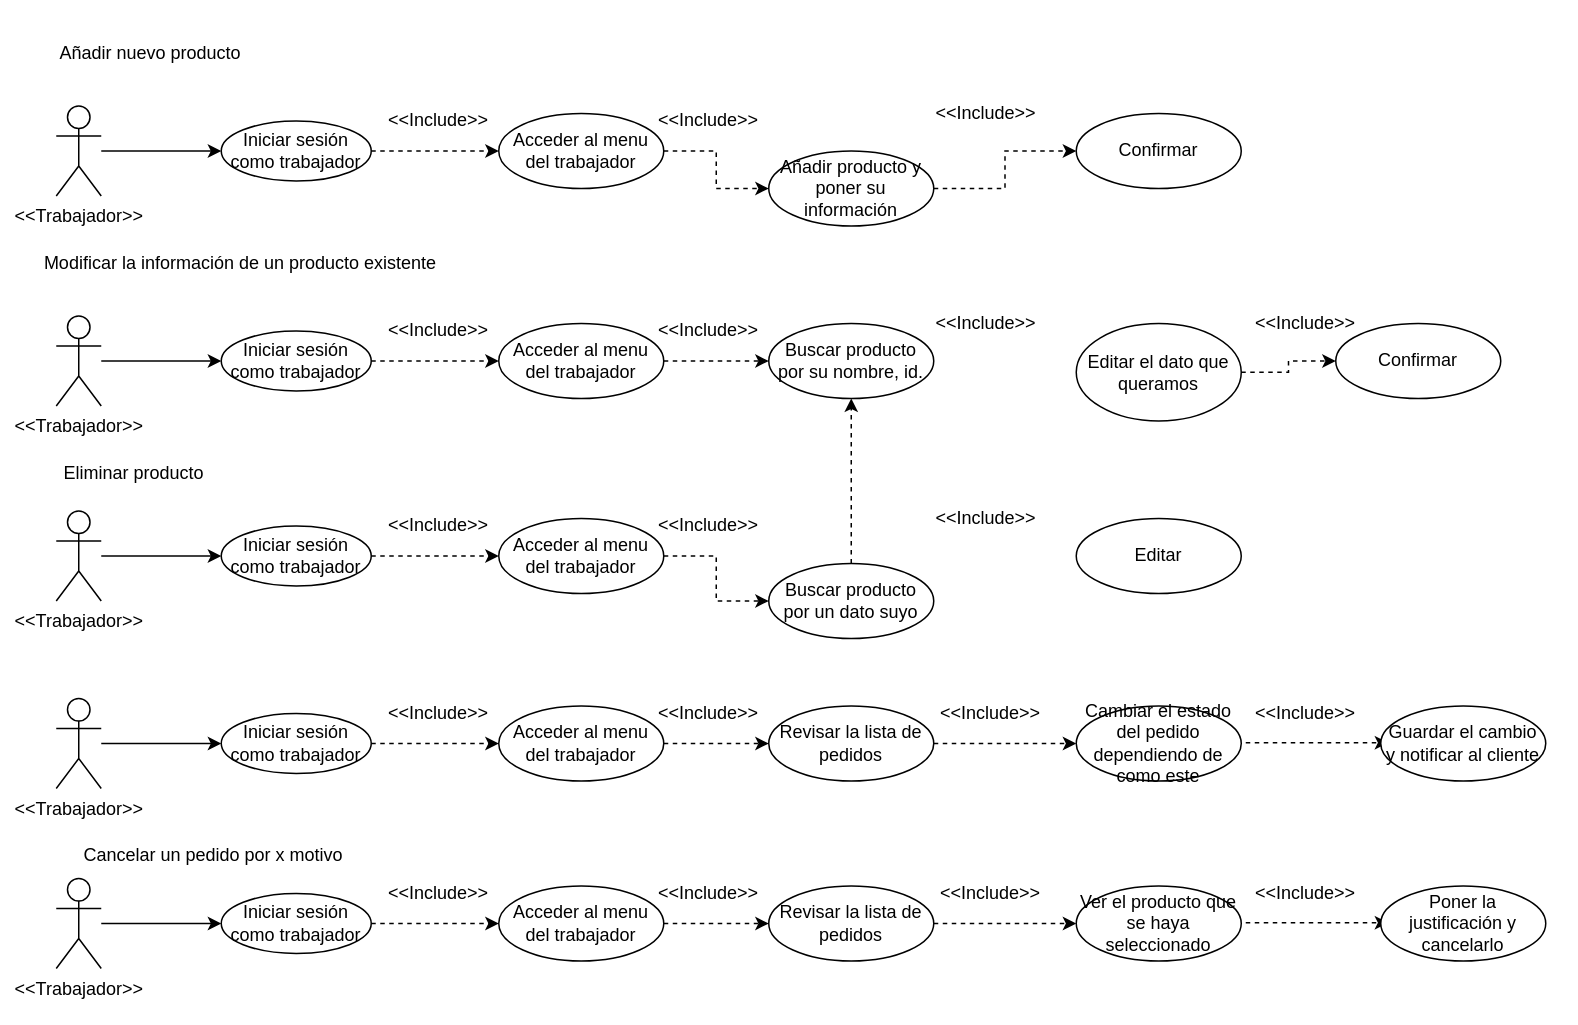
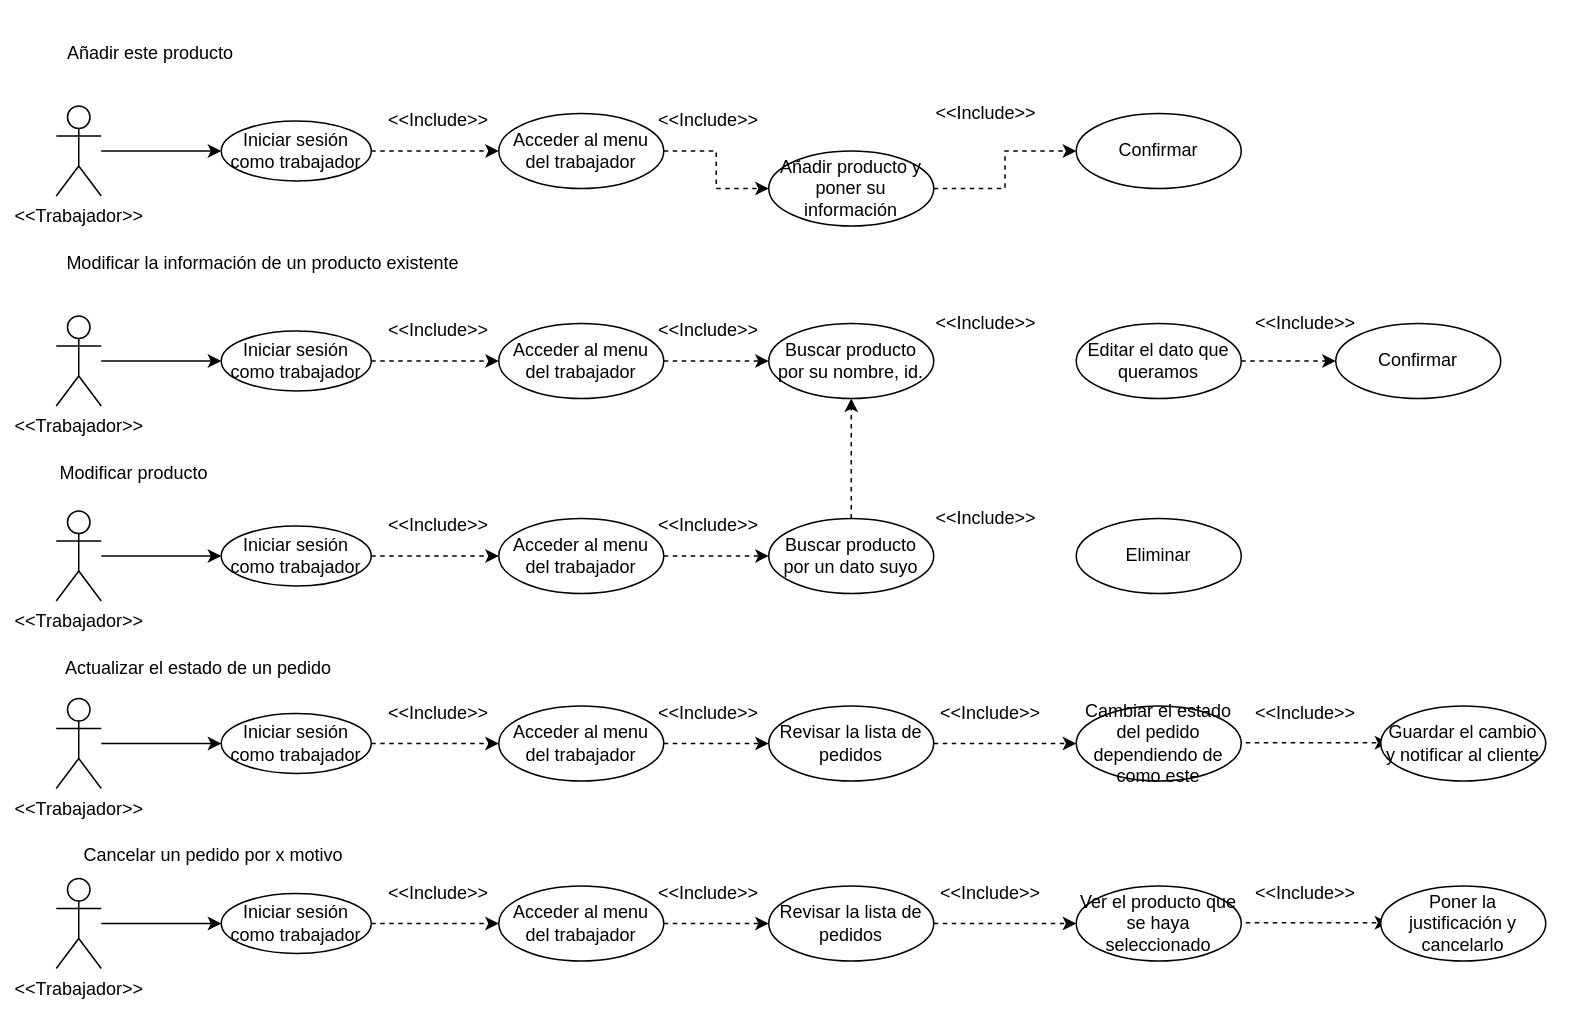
  <mxCell id="0" />
  <mxCell id="1" parent="0" />
  <mxCell id="2" style="edgeStyle=orthogonalEdgeStyle;rounded=0;orthogonalLoop=1;jettySize=auto;html=1;" parent="1" source="3" target="5" edge="1"><mxGeometry relative="1" as="geometry" /></mxCell>
  <mxCell id="3" value="&amp;lt;&amp;lt;Trabajador&amp;gt;&amp;gt;&lt;div&gt;&lt;div&gt;&lt;br&gt;&lt;/div&gt;&lt;/div&gt;" style="shape=umlActor;verticalLabelPosition=bottom;verticalAlign=top;html=1;outlineConnect=0;" parent="1" vertex="1"><mxGeometry x="37" y="70" width="30" height="60" as="geometry" /></mxCell>
  <mxCell id="4" style="edgeStyle=orthogonalEdgeStyle;rounded=0;orthogonalLoop=1;jettySize=auto;html=1;dashed=1;" parent="1" source="5" target="7" edge="1"><mxGeometry relative="1" as="geometry" /></mxCell>
  <mxCell id="5" value="Iniciar sesión como trabajador" style="ellipse;whiteSpace=wrap;html=1;" parent="1" vertex="1"><mxGeometry x="147" y="80" width="100" height="40" as="geometry" /></mxCell>
  <mxCell id="6" style="edgeStyle=orthogonalEdgeStyle;rounded=0;orthogonalLoop=1;jettySize=auto;html=1;entryX=0;entryY=0.5;entryDx=0;entryDy=0;dashed=1;" parent="1" source="7" target="10" edge="1"><mxGeometry relative="1" as="geometry" /></mxCell>
  <mxCell id="7" value="Acceder al menu del trabajador" style="ellipse;whiteSpace=wrap;html=1;" parent="1" vertex="1"><mxGeometry x="332" y="75" width="110" height="50" as="geometry" /></mxCell>
  <mxCell id="8" value="&amp;lt;&amp;lt;Include&amp;gt;&amp;gt;" style="text;html=1;strokeColor=none;fillColor=none;align=center;verticalAlign=middle;whiteSpace=wrap;rounded=0;" parent="1" vertex="1"><mxGeometry x="262" y="65" width="60" height="30" as="geometry" /></mxCell>
  <mxCell id="9" style="edgeStyle=orthogonalEdgeStyle;rounded=0;orthogonalLoop=1;jettySize=auto;html=1;dashed=1;" parent="1" source="10" target="13" edge="1"><mxGeometry relative="1" as="geometry" /></mxCell>
  <mxCell id="10" value="Añadir producto y poner su información" style="ellipse;whiteSpace=wrap;html=1;" parent="1" vertex="1"><mxGeometry x="512" y="100" width="110" height="50" as="geometry" /></mxCell>
  <mxCell id="11" value="&amp;lt;&amp;lt;Include&amp;gt;&amp;gt;" style="text;html=1;strokeColor=none;fillColor=none;align=center;verticalAlign=middle;whiteSpace=wrap;rounded=0;" parent="1" vertex="1"><mxGeometry x="442" y="65" width="60" height="30" as="geometry" /></mxCell>
  <mxCell id="12" value="&amp;lt;&amp;lt;Include&amp;gt;&amp;gt;" style="text;html=1;strokeColor=none;fillColor=none;align=center;verticalAlign=middle;whiteSpace=wrap;rounded=0;" parent="1" vertex="1"><mxGeometry x="627" y="60" width="60" height="30" as="geometry" /></mxCell>
  <mxCell id="13" value="Confirmar" style="ellipse;whiteSpace=wrap;html=1;" parent="1" vertex="1"><mxGeometry x="717" y="75" width="110" height="50" as="geometry" /></mxCell>
  <mxCell id="14" style="edgeStyle=orthogonalEdgeStyle;rounded=0;orthogonalLoop=1;jettySize=auto;html=1;" edge="1" parent="1" source="15" target="17"><mxGeometry relative="1" as="geometry" /></mxCell>
  <mxCell id="15" value="&amp;lt;&amp;lt;Trabajador&amp;gt;&amp;gt;" style="shape=umlActor;verticalLabelPosition=bottom;verticalAlign=top;html=1;outlineConnect=0;" vertex="1" parent="1"><mxGeometry x="37" y="210" width="30" height="60" as="geometry" /></mxCell>
  <mxCell id="16" style="edgeStyle=orthogonalEdgeStyle;rounded=0;orthogonalLoop=1;jettySize=auto;html=1;dashed=1;" edge="1" parent="1" source="17" target="19"><mxGeometry relative="1" as="geometry" /></mxCell>
  <mxCell id="17" value="Iniciar sesión como trabajador" style="ellipse;whiteSpace=wrap;html=1;" vertex="1" parent="1"><mxGeometry x="147" y="220" width="100" height="40" as="geometry" /></mxCell>
  <mxCell id="18" style="edgeStyle=orthogonalEdgeStyle;rounded=0;orthogonalLoop=1;jettySize=auto;html=1;entryX=0;entryY=0.5;entryDx=0;entryDy=0;dashed=1;" edge="1" parent="1" source="19" target="22"><mxGeometry relative="1" as="geometry" /></mxCell>
  <mxCell id="19" value="Acceder al menu del trabajador" style="ellipse;whiteSpace=wrap;html=1;" vertex="1" parent="1"><mxGeometry x="332" y="215" width="110" height="50" as="geometry" /></mxCell>
  <mxCell id="20" value="&amp;lt;&amp;lt;Include&amp;gt;&amp;gt;" style="text;html=1;strokeColor=none;fillColor=none;align=center;verticalAlign=middle;whiteSpace=wrap;rounded=0;" vertex="1" parent="1"><mxGeometry x="262" y="205" width="60" height="30" as="geometry" /></mxCell>
  <mxCell id="21" style="edgeStyle=orthogonalEdgeStyle;rounded=0;orthogonalLoop=1;jettySize=auto;html=1;dashed=1;" edge="1" parent="1" source="28" target="25"><mxGeometry relative="1" as="geometry" /></mxCell>
  <mxCell id="22" value="Buscar producto por su nombre, id." style="ellipse;whiteSpace=wrap;html=1;" vertex="1" parent="1"><mxGeometry x="512" y="215" width="110" height="50" as="geometry" /></mxCell>
  <mxCell id="23" value="&amp;lt;&amp;lt;Include&amp;gt;&amp;gt;" style="text;html=1;strokeColor=none;fillColor=none;align=center;verticalAlign=middle;whiteSpace=wrap;rounded=0;" vertex="1" parent="1"><mxGeometry x="442" y="205" width="60" height="30" as="geometry" /></mxCell>
  <mxCell id="24" value="&amp;lt;&amp;lt;Include&amp;gt;&amp;gt;" style="text;html=1;strokeColor=none;fillColor=none;align=center;verticalAlign=middle;whiteSpace=wrap;rounded=0;" vertex="1" parent="1"><mxGeometry x="627" y="200" width="60" height="30" as="geometry" /></mxCell>
  <mxCell id="25" value="Confirmar" style="ellipse;whiteSpace=wrap;html=1;" vertex="1" parent="1"><mxGeometry x="890" y="215" width="110" height="50" as="geometry" /></mxCell>
- <mxCell id="26" value="Añadir nuevo producto" style="text;html=1;align=center;verticalAlign=middle;whiteSpace=wrap;rounded=0;" vertex="1" parent="1"><mxGeometry x="30" y="20" width="140" height="30" as="geometry" /></mxCell>
- <mxCell id="27" value="Modificar la información de un producto existente" style="text;html=1;align=center;verticalAlign=middle;whiteSpace=wrap;rounded=0;" vertex="1" parent="1"><mxGeometry x="15" y="160" width="290" height="30" as="geometry" /></mxCell>
- <mxCell id="28" value="Editar el dato que queramos" style="ellipse;whiteSpace=wrap;html=1;" vertex="1" parent="1"><mxGeometry x="717" y="215" width="110" height="65" as="geometry" /></mxCell>
+ <mxCell id="26" value="Añadir este producto" style="text;html=1;align=center;verticalAlign=middle;whiteSpace=wrap;rounded=0;" vertex="1" parent="1"><mxGeometry x="30" y="20" width="140" height="30" as="geometry" /></mxCell>
+ <mxCell id="27" value="Modificar la información de un producto existente" style="text;html=1;align=center;verticalAlign=middle;whiteSpace=wrap;rounded=0;" vertex="1" parent="1"><mxGeometry x="30" y="160" width="290" height="30" as="geometry" /></mxCell>
+ <mxCell id="28" value="Editar el dato que queramos" style="ellipse;whiteSpace=wrap;html=1;" vertex="1" parent="1"><mxGeometry x="717" y="215" width="110" height="50" as="geometry" /></mxCell>
  <mxCell id="29" value="&amp;lt;&amp;lt;Include&amp;gt;&amp;gt;" style="text;html=1;strokeColor=none;fillColor=none;align=center;verticalAlign=middle;whiteSpace=wrap;rounded=0;" vertex="1" parent="1"><mxGeometry x="840" y="200" width="60" height="30" as="geometry" /></mxCell>
- <mxCell id="30" value="Eliminar producto" style="text;html=1;align=center;verticalAlign=middle;whiteSpace=wrap;rounded=0;" vertex="1" parent="1"><mxGeometry x="20" y="300" width="138" height="30" as="geometry" /></mxCell>
+ <mxCell id="30" value="Modificar producto" style="text;html=1;align=center;verticalAlign=middle;whiteSpace=wrap;rounded=0;" vertex="1" parent="1"><mxGeometry x="20" y="300" width="138" height="30" as="geometry" /></mxCell>
  <mxCell id="31" style="edgeStyle=orthogonalEdgeStyle;rounded=0;orthogonalLoop=1;jettySize=auto;html=1;" edge="1" parent="1" source="32" target="34"><mxGeometry relative="1" as="geometry" /></mxCell>
  <mxCell id="32" value="&amp;lt;&amp;lt;Trabajador&amp;gt;&amp;gt;&lt;div&gt;&lt;div&gt;&lt;br&gt;&lt;/div&gt;&lt;/div&gt;" style="shape=umlActor;verticalLabelPosition=bottom;verticalAlign=top;html=1;outlineConnect=0;" vertex="1" parent="1"><mxGeometry x="37" y="340" width="30" height="60" as="geometry" /></mxCell>
  <mxCell id="33" style="edgeStyle=orthogonalEdgeStyle;rounded=0;orthogonalLoop=1;jettySize=auto;html=1;dashed=1;" edge="1" parent="1" source="34" target="36"><mxGeometry relative="1" as="geometry" /></mxCell>
  <mxCell id="34" value="Iniciar sesión como trabajador" style="ellipse;whiteSpace=wrap;html=1;" vertex="1" parent="1"><mxGeometry x="147" y="350" width="100" height="40" as="geometry" /></mxCell>
  <mxCell id="35" style="edgeStyle=orthogonalEdgeStyle;rounded=0;orthogonalLoop=1;jettySize=auto;html=1;entryX=0;entryY=0.5;entryDx=0;entryDy=0;dashed=1;" edge="1" parent="1" source="36" target="39"><mxGeometry relative="1" as="geometry" /></mxCell>
  <mxCell id="36" value="Acceder al menu del trabajador" style="ellipse;whiteSpace=wrap;html=1;" vertex="1" parent="1"><mxGeometry x="332" y="345" width="110" height="50" as="geometry" /></mxCell>
  <mxCell id="37" value="&amp;lt;&amp;lt;Include&amp;gt;&amp;gt;" style="text;html=1;strokeColor=none;fillColor=none;align=center;verticalAlign=middle;whiteSpace=wrap;rounded=0;" vertex="1" parent="1"><mxGeometry x="262" y="335" width="60" height="30" as="geometry" /></mxCell>
  <mxCell id="38" style="edgeStyle=orthogonalEdgeStyle;rounded=0;orthogonalLoop=1;jettySize=auto;html=1;dashed=1;" edge="1" parent="1" source="39" target="22"><mxGeometry relative="1" as="geometry" /></mxCell>
- <mxCell id="39" value="Buscar producto por un dato suyo" style="ellipse;whiteSpace=wrap;html=1;" vertex="1" parent="1"><mxGeometry x="512" y="375" width="110" height="50" as="geometry" /></mxCell>
+ <mxCell id="39" value="Buscar producto por un dato suyo" style="ellipse;whiteSpace=wrap;html=1;" vertex="1" parent="1"><mxGeometry x="512" y="345" width="110" height="50" as="geometry" /></mxCell>
  <mxCell id="40" value="&amp;lt;&amp;lt;Include&amp;gt;&amp;gt;" style="text;html=1;strokeColor=none;fillColor=none;align=center;verticalAlign=middle;whiteSpace=wrap;rounded=0;" vertex="1" parent="1"><mxGeometry x="442" y="335" width="60" height="30" as="geometry" /></mxCell>
  <mxCell id="41" value="&amp;lt;&amp;lt;Include&amp;gt;&amp;gt;" style="text;html=1;strokeColor=none;fillColor=none;align=center;verticalAlign=middle;whiteSpace=wrap;rounded=0;" vertex="1" parent="1"><mxGeometry x="627" y="330" width="60" height="30" as="geometry" /></mxCell>
- <mxCell id="42" value="Editar" style="ellipse;whiteSpace=wrap;html=1;" vertex="1" parent="1"><mxGeometry x="717" y="345" width="110" height="50" as="geometry" /></mxCell>
+ <mxCell id="42" value="Eliminar" style="ellipse;whiteSpace=wrap;html=1;" vertex="1" parent="1"><mxGeometry x="717" y="345" width="110" height="50" as="geometry" /></mxCell>
+ <mxCell id="43" value="Actualizar el estado de un pedido" style="text;html=1;align=center;verticalAlign=middle;whiteSpace=wrap;rounded=0;" vertex="1" parent="1"><mxGeometry x="37" y="430" width="190" height="30" as="geometry" /></mxCell>
  <mxCell id="44" style="edgeStyle=orthogonalEdgeStyle;rounded=0;orthogonalLoop=1;jettySize=auto;html=1;" edge="1" parent="1" source="45" target="47"><mxGeometry relative="1" as="geometry" /></mxCell>
  <mxCell id="45" value="&amp;lt;&amp;lt;Trabajador&amp;gt;&amp;gt;&lt;div&gt;&lt;div&gt;&lt;br&gt;&lt;/div&gt;&lt;/div&gt;" style="shape=umlActor;verticalLabelPosition=bottom;verticalAlign=top;html=1;outlineConnect=0;" vertex="1" parent="1"><mxGeometry x="37" y="465" width="30" height="60" as="geometry" /></mxCell>
  <mxCell id="46" style="edgeStyle=orthogonalEdgeStyle;rounded=0;orthogonalLoop=1;jettySize=auto;html=1;dashed=1;" edge="1" parent="1" source="47" target="49"><mxGeometry relative="1" as="geometry" /></mxCell>
  <mxCell id="47" value="Iniciar sesión como trabajador" style="ellipse;whiteSpace=wrap;html=1;" vertex="1" parent="1"><mxGeometry x="147" y="475" width="100" height="40" as="geometry" /></mxCell>
  <mxCell id="48" style="edgeStyle=orthogonalEdgeStyle;rounded=0;orthogonalLoop=1;jettySize=auto;html=1;entryX=0;entryY=0.5;entryDx=0;entryDy=0;dashed=1;" edge="1" parent="1" source="49" target="52"><mxGeometry relative="1" as="geometry" /></mxCell>
  <mxCell id="49" value="Acceder al menu del trabajador" style="ellipse;whiteSpace=wrap;html=1;" vertex="1" parent="1"><mxGeometry x="332" y="470" width="110" height="50" as="geometry" /></mxCell>
  <mxCell id="50" value="&amp;lt;&amp;lt;Include&amp;gt;&amp;gt;" style="text;html=1;strokeColor=none;fillColor=none;align=center;verticalAlign=middle;whiteSpace=wrap;rounded=0;" vertex="1" parent="1"><mxGeometry x="262" y="460" width="60" height="30" as="geometry" /></mxCell>
  <mxCell id="51" style="edgeStyle=orthogonalEdgeStyle;rounded=0;orthogonalLoop=1;jettySize=auto;html=1;dashed=1;" edge="1" parent="1" source="52" target="54"><mxGeometry relative="1" as="geometry" /></mxCell>
  <mxCell id="52" value="Revisar la lista de pedidos" style="ellipse;whiteSpace=wrap;html=1;" vertex="1" parent="1"><mxGeometry x="512" y="470" width="110" height="50" as="geometry" /></mxCell>
  <mxCell id="53" value="&amp;lt;&amp;lt;Include&amp;gt;&amp;gt;" style="text;html=1;strokeColor=none;fillColor=none;align=center;verticalAlign=middle;whiteSpace=wrap;rounded=0;" vertex="1" parent="1"><mxGeometry x="442" y="460" width="60" height="30" as="geometry" /></mxCell>
  <mxCell id="54" value="Cambiar el estado del pedido dependiendo de como este" style="ellipse;whiteSpace=wrap;html=1;" vertex="1" parent="1"><mxGeometry x="717" y="470" width="110" height="50" as="geometry" /></mxCell>
  <mxCell id="55" value="&amp;lt;&amp;lt;Include&amp;gt;&amp;gt;" style="text;html=1;strokeColor=none;fillColor=none;align=center;verticalAlign=middle;whiteSpace=wrap;rounded=0;" vertex="1" parent="1"><mxGeometry x="630" y="460" width="60" height="30" as="geometry" /></mxCell>
  <mxCell id="56" style="edgeStyle=orthogonalEdgeStyle;rounded=0;orthogonalLoop=1;jettySize=auto;html=1;dashed=1;" edge="1" parent="1"><mxGeometry relative="1" as="geometry"><mxPoint x="830" y="494.5" as="sourcePoint" /><mxPoint x="925" y="494.5" as="targetPoint" /></mxGeometry></mxCell>
  <mxCell id="57" value="Guardar el cambio y notificar al cliente" style="ellipse;whiteSpace=wrap;html=1;" vertex="1" parent="1"><mxGeometry x="920" y="470" width="110" height="50" as="geometry" /></mxCell>
  <mxCell id="58" value="&amp;lt;&amp;lt;Include&amp;gt;&amp;gt;" style="text;html=1;strokeColor=none;fillColor=none;align=center;verticalAlign=middle;whiteSpace=wrap;rounded=0;" vertex="1" parent="1"><mxGeometry x="840" y="460" width="60" height="30" as="geometry" /></mxCell>
  <mxCell id="59" style="edgeStyle=orthogonalEdgeStyle;rounded=0;orthogonalLoop=1;jettySize=auto;html=1;" edge="1" parent="1" source="60" target="62"><mxGeometry relative="1" as="geometry" /></mxCell>
  <mxCell id="60" value="&amp;lt;&amp;lt;Trabajador&amp;gt;&amp;gt;&lt;div&gt;&lt;div&gt;&lt;br&gt;&lt;/div&gt;&lt;/div&gt;" style="shape=umlActor;verticalLabelPosition=bottom;verticalAlign=top;html=1;outlineConnect=0;" vertex="1" parent="1"><mxGeometry x="37" y="585" width="30" height="60" as="geometry" /></mxCell>
  <mxCell id="61" style="edgeStyle=orthogonalEdgeStyle;rounded=0;orthogonalLoop=1;jettySize=auto;html=1;dashed=1;" edge="1" parent="1" source="62" target="64"><mxGeometry relative="1" as="geometry" /></mxCell>
  <mxCell id="62" value="Iniciar sesión como trabajador" style="ellipse;whiteSpace=wrap;html=1;" vertex="1" parent="1"><mxGeometry x="147" y="595" width="100" height="40" as="geometry" /></mxCell>
  <mxCell id="63" style="edgeStyle=orthogonalEdgeStyle;rounded=0;orthogonalLoop=1;jettySize=auto;html=1;entryX=0;entryY=0.5;entryDx=0;entryDy=0;dashed=1;" edge="1" parent="1" source="64" target="67"><mxGeometry relative="1" as="geometry" /></mxCell>
  <mxCell id="64" value="Acceder al menu del trabajador" style="ellipse;whiteSpace=wrap;html=1;" vertex="1" parent="1"><mxGeometry x="332" y="590" width="110" height="50" as="geometry" /></mxCell>
  <mxCell id="65" value="&amp;lt;&amp;lt;Include&amp;gt;&amp;gt;" style="text;html=1;strokeColor=none;fillColor=none;align=center;verticalAlign=middle;whiteSpace=wrap;rounded=0;" vertex="1" parent="1"><mxGeometry x="262" y="580" width="60" height="30" as="geometry" /></mxCell>
  <mxCell id="66" style="edgeStyle=orthogonalEdgeStyle;rounded=0;orthogonalLoop=1;jettySize=auto;html=1;dashed=1;" edge="1" parent="1" source="67" target="69"><mxGeometry relative="1" as="geometry" /></mxCell>
  <mxCell id="67" value="Revisar la lista de pedidos" style="ellipse;whiteSpace=wrap;html=1;" vertex="1" parent="1"><mxGeometry x="512" y="590" width="110" height="50" as="geometry" /></mxCell>
  <mxCell id="68" value="&amp;lt;&amp;lt;Include&amp;gt;&amp;gt;" style="text;html=1;strokeColor=none;fillColor=none;align=center;verticalAlign=middle;whiteSpace=wrap;rounded=0;" vertex="1" parent="1"><mxGeometry x="442" y="580" width="60" height="30" as="geometry" /></mxCell>
  <mxCell id="69" value="Ver el producto que se haya seleccionado" style="ellipse;whiteSpace=wrap;html=1;" vertex="1" parent="1"><mxGeometry x="717" y="590" width="110" height="50" as="geometry" /></mxCell>
  <mxCell id="70" value="&amp;lt;&amp;lt;Include&amp;gt;&amp;gt;" style="text;html=1;strokeColor=none;fillColor=none;align=center;verticalAlign=middle;whiteSpace=wrap;rounded=0;" vertex="1" parent="1"><mxGeometry x="630" y="580" width="60" height="30" as="geometry" /></mxCell>
  <mxCell id="71" style="edgeStyle=orthogonalEdgeStyle;rounded=0;orthogonalLoop=1;jettySize=auto;html=1;dashed=1;" edge="1" parent="1"><mxGeometry relative="1" as="geometry"><mxPoint x="830" y="614.5" as="sourcePoint" /><mxPoint x="925" y="614.5" as="targetPoint" /></mxGeometry></mxCell>
  <mxCell id="72" value="Poner la justificación y cancelarlo" style="ellipse;whiteSpace=wrap;html=1;" vertex="1" parent="1"><mxGeometry x="920" y="590" width="110" height="50" as="geometry" /></mxCell>
  <mxCell id="73" value="&amp;lt;&amp;lt;Include&amp;gt;&amp;gt;" style="text;html=1;strokeColor=none;fillColor=none;align=center;verticalAlign=middle;whiteSpace=wrap;rounded=0;" vertex="1" parent="1"><mxGeometry x="840" y="580" width="60" height="30" as="geometry" /></mxCell>
  <mxCell id="74" value="Cancelar un pedido por x motivo" style="text;html=1;align=center;verticalAlign=middle;whiteSpace=wrap;rounded=0;" vertex="1" parent="1"><mxGeometry x="47" y="555" width="190" height="30" as="geometry" /></mxCell>
